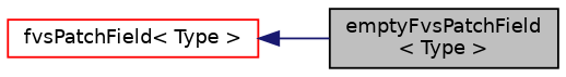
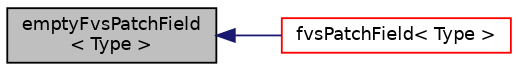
  digraph {
    rankdir=LR
    node [fontname=Helvetica fontsize=10 shape=record]
    n1 [color=black fillcolor=grey75 fontcolor=black height=0.2 label="emptyFvsPatchField\l\< Type \>" style=filled width=0.4]
    n2 [color=red height=0.2 label="fvsPatchField\< Type \>" width=0.4]
-   n2 -> n1 [color=midnightblue dir=back fontname=Helvetica fontsize=10 labelfontname=Helvetica labelfontsize=10 style=solid]
+   n1 -> n2 [color=midnightblue dir=back fontname=Helvetica fontsize=10 labelfontname=Helvetica labelfontsize=10 style=solid]
  }
